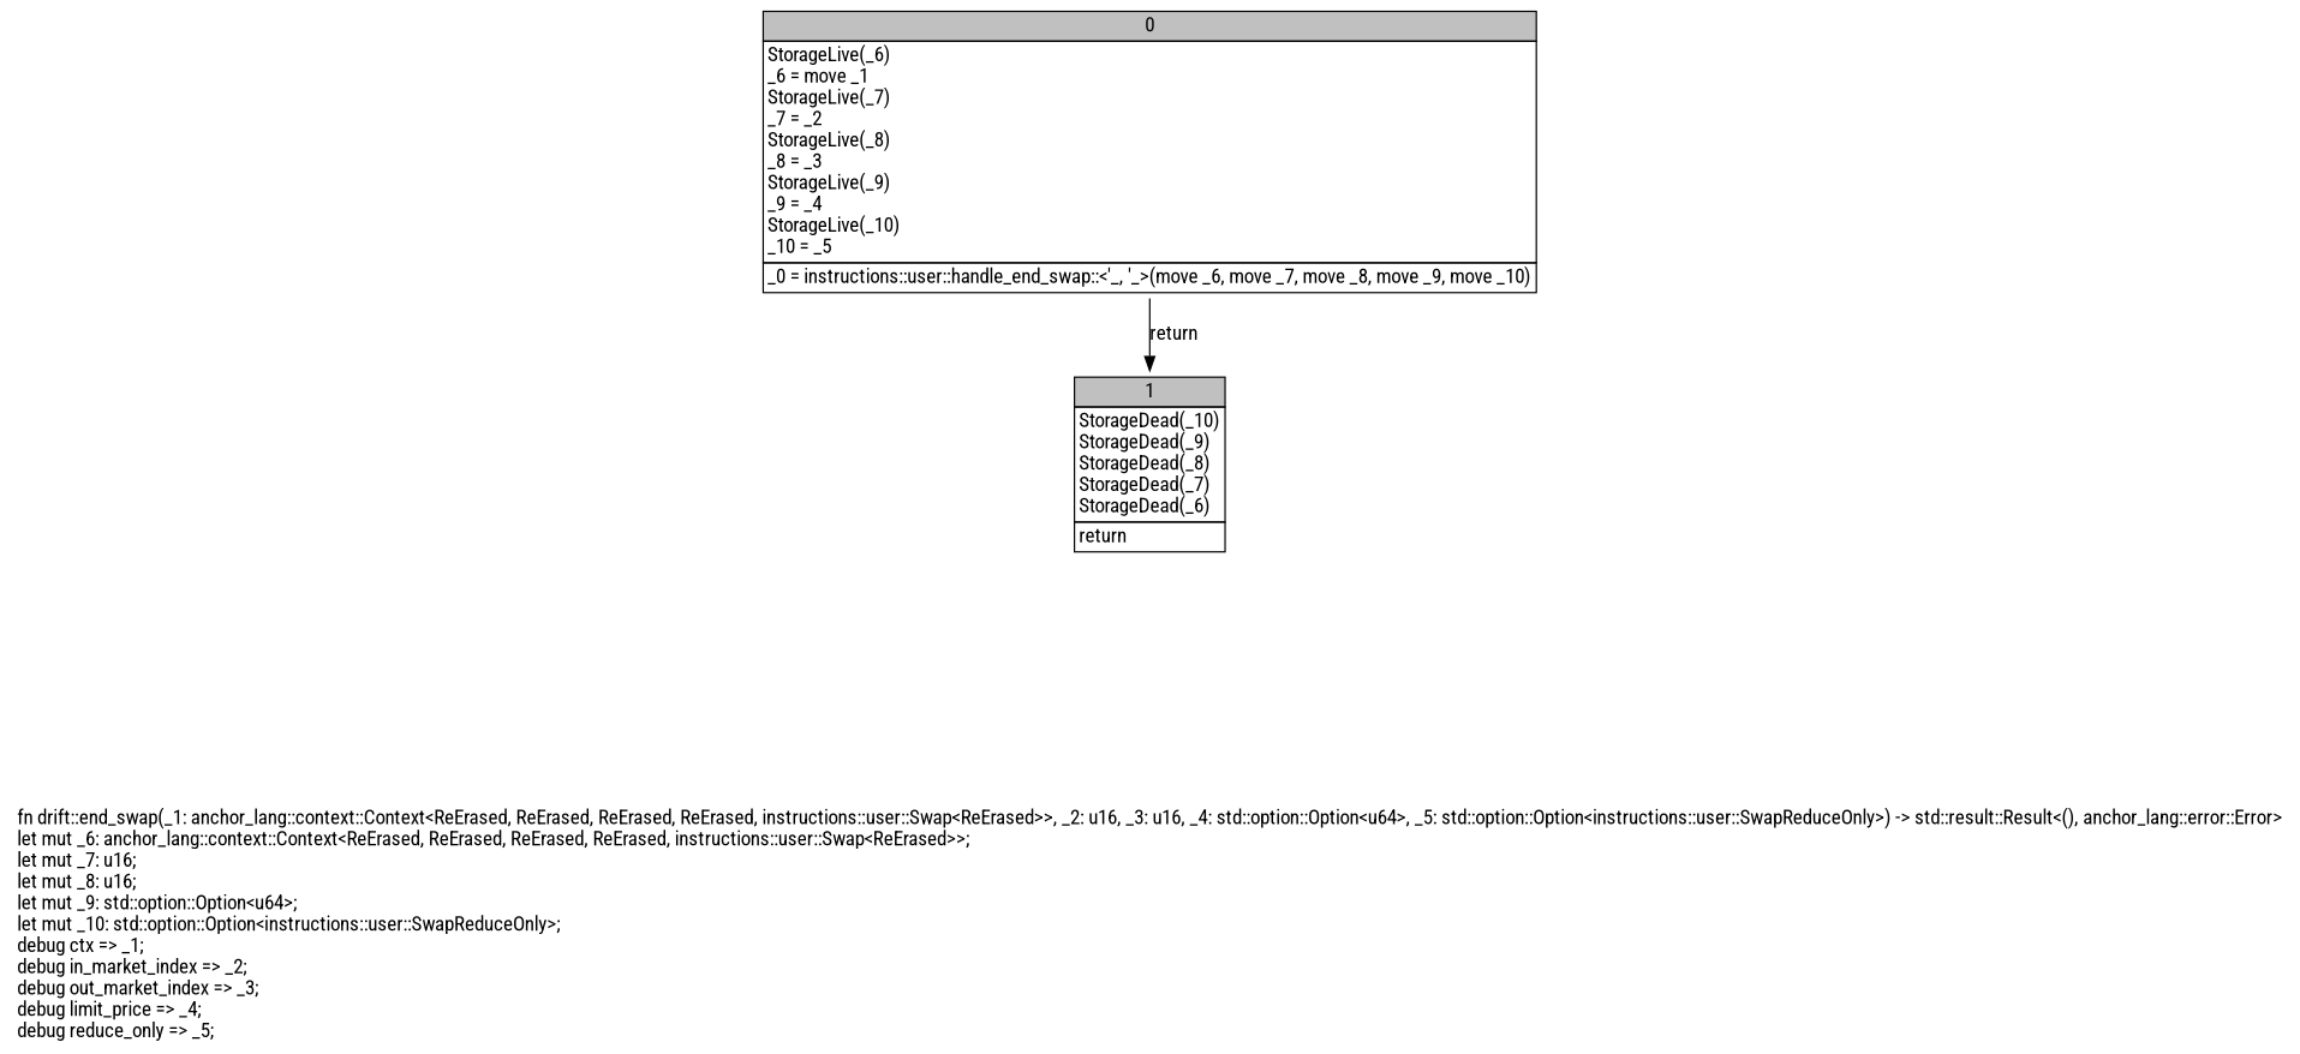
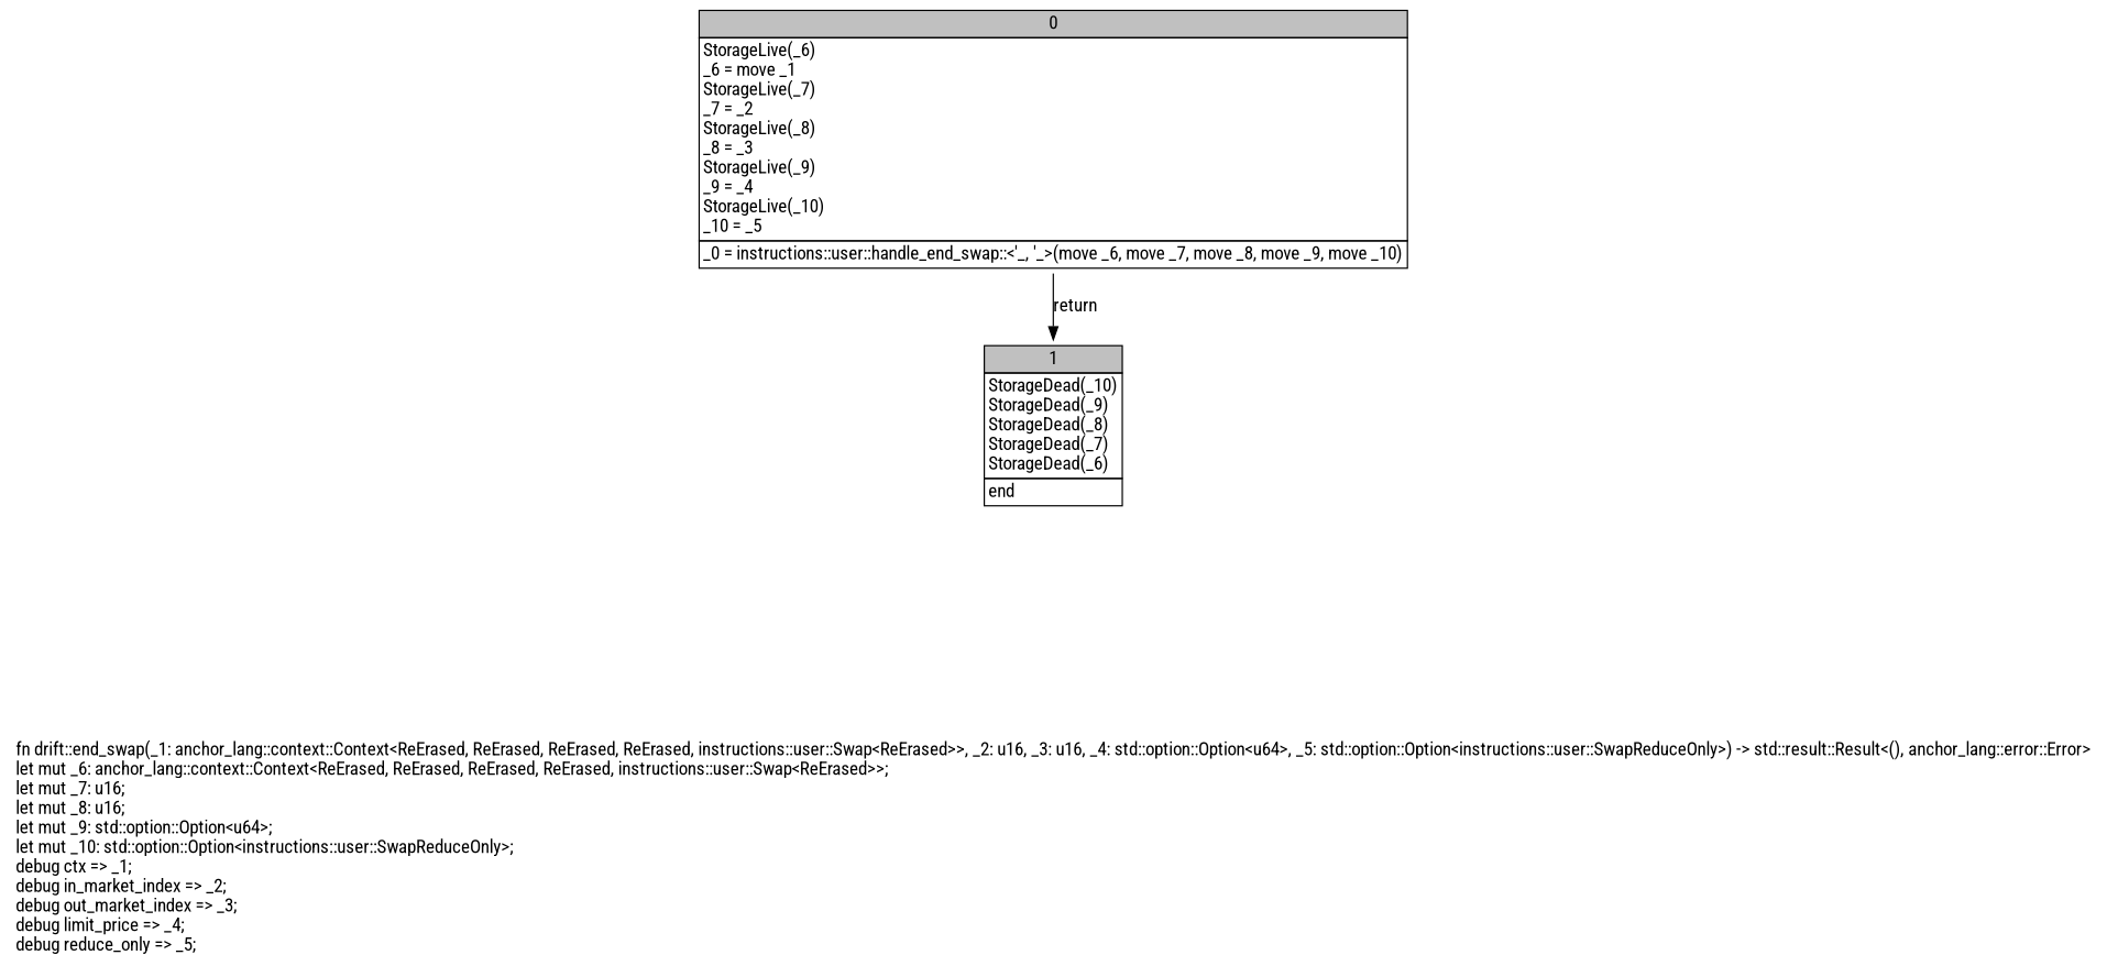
  digraph {
    fontname="Roboto Condensed"
    label=<fn drift::end_swap(_1: anchor_lang::context::Context&lt;ReErased, ReErased, ReErased, ReErased, instructions::user::Swap&lt;ReErased&gt;&gt;, _2: u16, _3: u16, _4: std::option::Option&lt;u64&gt;, _5: std::option::Option&lt;instructions::user::SwapReduceOnly&gt;) -&gt; std::result::Result&lt;(), anchor_lang::error::Error&gt;<br align="left"/>let mut _6: anchor_lang::context::Context&lt;ReErased, ReErased, ReErased, ReErased, instructions::user::Swap&lt;ReErased&gt;&gt;;<br align="left"/>let mut _7: u16;<br align="left"/>let mut _8: u16;<br align="left"/>let mut _9: std::option::Option&lt;u64&gt;;<br align="left"/>let mut _10: std::option::Option&lt;instructions::user::SwapReduceOnly&gt;;<br align="left"/>debug ctx =&gt; _1;<br align="left"/>debug in_market_index =&gt; _2;<br align="left"/>debug out_market_index =&gt; _3;<br align="left"/>debug limit_price =&gt; _4;<br align="left"/>debug reduce_only =&gt; _5;<br align="left"/>>
    node [fontname="Roboto Condensed" shape=none]
    n1 [label=<<table border="0" cellborder="1" cellspacing="0"><tr><td bgcolor="gray" align="center" colspan="1">0</td></tr><tr><td align="left" balign="left">StorageLive(_6)<br/>_6 = move _1<br/>StorageLive(_7)<br/>_7 = _2<br/>StorageLive(_8)<br/>_8 = _3<br/>StorageLive(_9)<br/>_9 = _4<br/>StorageLive(_10)<br/>_10 = _5<br/></td></tr><tr><td align="left">_0 = instructions::user::handle_end_swap::&lt;'_, '_&gt;(move _6, move _7, move _8, move _9, move _10)</td></tr></table>>]
-   n2 [label=<<table border="0" cellborder="1" cellspacing="0"><tr><td bgcolor="gray" align="center" colspan="1">1</td></tr><tr><td align="left" balign="left">StorageDead(_10)<br/>StorageDead(_9)<br/>StorageDead(_8)<br/>StorageDead(_7)<br/>StorageDead(_6)<br/></td></tr><tr><td align="left">return</td></tr></table>>]
+   n2 [label=<<table border="0" cellborder="1" cellspacing="0"><tr><td bgcolor="gray" align="center" colspan="1">1</td></tr><tr><td align="left" balign="left">StorageDead(_10)<br/>StorageDead(_9)<br/>StorageDead(_8)<br/>StorageDead(_7)<br/>StorageDead(_6)<br/></td></tr><tr><td align="left">end</td></tr></table>>]
    n1 -> n2 [fontname="Roboto Condensed" label=return]
  }
